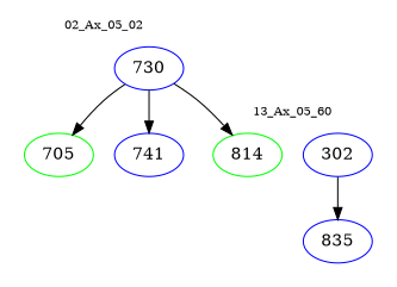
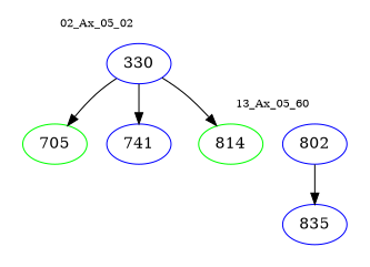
  digraph {
    node [color=blue]
    edge [color=black]
-   n1 [label=302]
+   n1 [label=802]
    n2 [label=835]
    n3 [color=green label=814]
-   n4 [label=730]
+   n4 [label=330]
    n5 [color=green label=705]
    n6 [label=741]
    subgraph cluster_1 {
      color=white
      fontsize=10
      label="13_Ax_05_60"
      n1
      n2
      n3
    }
    subgraph cluster_2 {
      color=white
      fontsize=10
      label="02_Ax_05_02"
      n4
      n5
      n6
    }
    n1 -> n2
    n4 -> n3
    n4 -> n5
    n4 -> n6
  }
